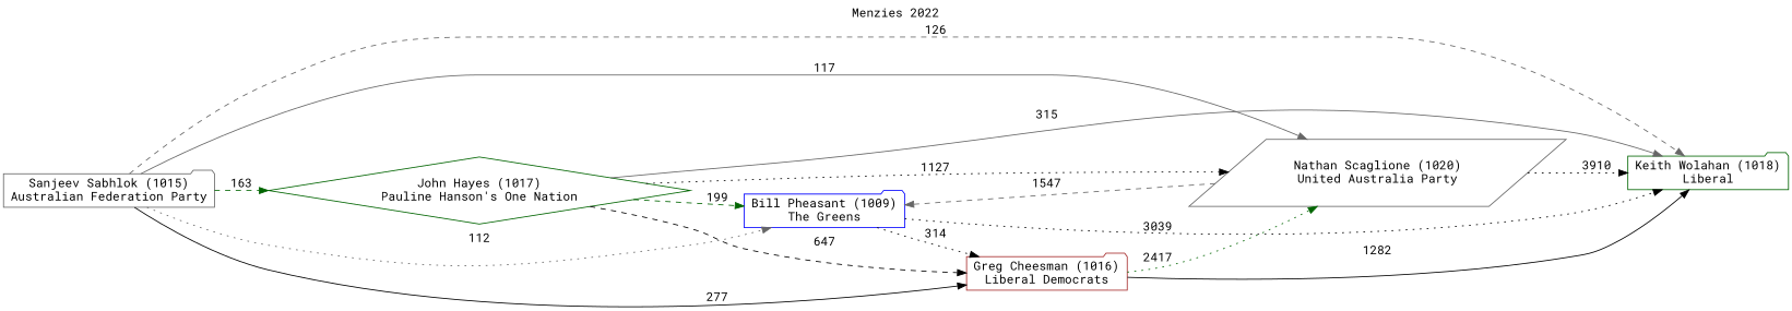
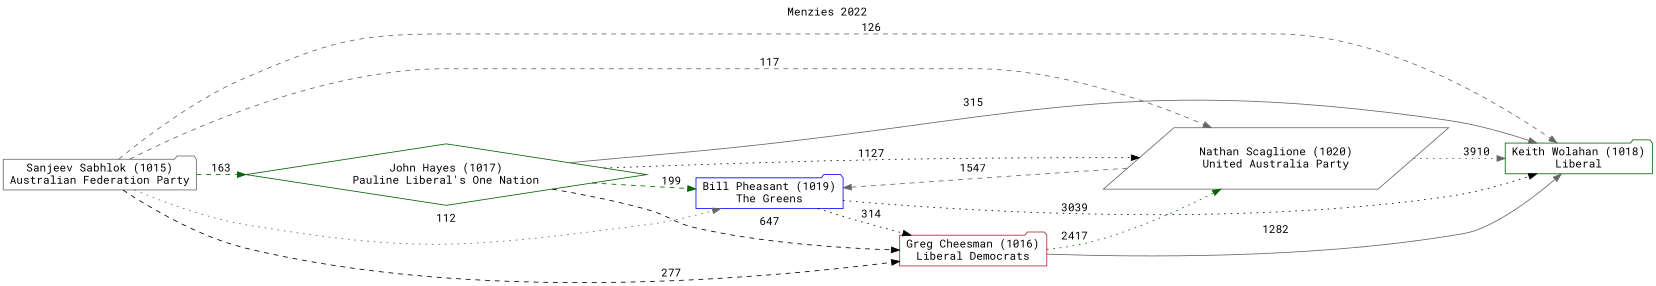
  digraph {
    fontname="Roboto Mono"
    label="Menzies 2022"
    labelloc=t
    mclimit=10
    rankdir=LR
    node [color=darkgreen fontname="Roboto Mono" shape=folder]
    edge [color=black fontname="Roboto Mono" style=dotted]
    n1 [label="Keith Wolahan (1018)\nLiberal"]
-   n2 [color=blue label="Bill Pheasant (1009)\nThe Greens"]
+   n2 [color=blue label="Bill Pheasant (1019)\nThe Greens"]
    n3 [color=brown label="Greg Cheesman (1016)\nLiberal Democrats"]
    n4 [color=gray40 label="Nathan Scaglione (1020)\nUnited Australia Party" shape=parallelogram]
-   n5 [label="John Hayes (1017)\nPauline Hanson's One Nation" shape=diamond]
+   n5 [label="John Hayes (1017)\nPauline Liberal's One Nation" shape=diamond]
    n6 [color=gray40 label="Sanjeev Sabhlok (1015)\nAustralian Federation Party"]
    n2 -> n1 [label=3039]
    n2 -> n3 [label=314]
-   n3 -> n1 [label=1282 style=solid]
+   n3 -> n1 [color=gray40 label=1282 style=solid]
    n3 -> n4 [color=darkgreen label=2417]
-   n4 -> n1 [label=3910]
+   n4 -> n1 [color=gray40 label=3910]
    n4 -> n2 [color=gray40 label=1547 style=dashed]
    n5 -> n1 [color=gray40 label=315 style=solid]
    n5 -> n2 [color=darkgreen label=199 style=dashed]
    n5 -> n3 [label=647 style=dashed]
    n5 -> n4 [label=1127]
    n6 -> n1 [color=gray40 label=126 style=dashed]
    n6 -> n2 [color=gray40 label=112]
-   n6 -> n3 [label=277 style=solid]
-   n6 -> n4 [color=gray40 label=117 style=solid]
+   n6 -> n3 [label=277 style=dashed]
+   n6 -> n4 [color=gray40 label=117 style=dashed]
    n6 -> n5 [color=darkgreen label=163 style=dashed]
  }
